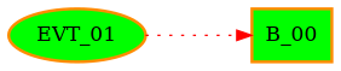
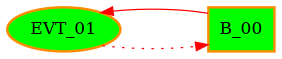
  digraph {
    mindist=1.0
    nodesep=0.6
    rankdir=LR
    ranksep=1.0
    root=Demo
    node [color=darkorange cpu=0 fillcolor=green pattern=A penwidth=2 style=filled]
    edge [color=red type=defdst]
    EVT_01 [bpid=16383 evtno=4095 fid=1 gid=4095 par=1024 patentry=1 shape=oval sid=4095 toffs=0 type=tmsg]
    B_00 [patexit=1 qlo=1 shape=rectangle tperiod=1000000000 type=block]
    subgraph sub_1 {
      EVT_01
      B_00
    }
    EVT_01 -> B_00 [style=dotted]
+   B_00 -> EVT_01 [style=solid]
  }
